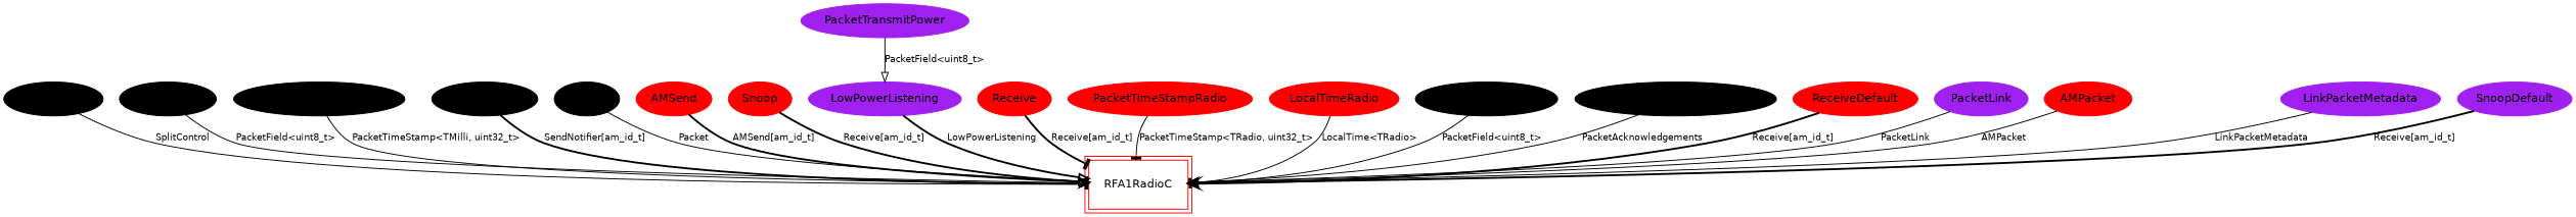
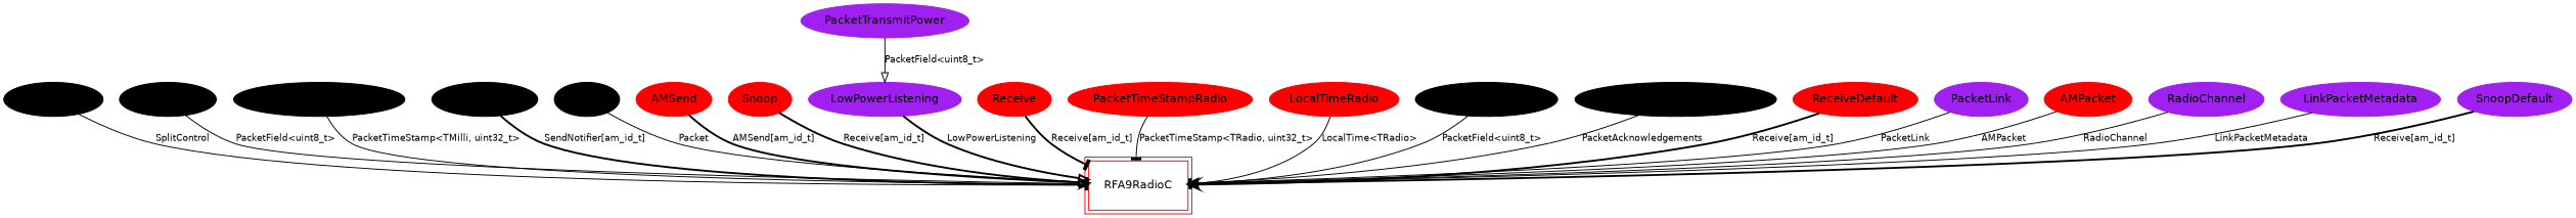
  digraph {
    fontname="DejaVu Sans"
    node [color=red fontname="DejaVu Sans" fontsize=12 shape=ellipse style=filled]
    edge [arrowhead=onormal fontname="DejaVu Sans" fontsize=10]
    n1 [color=black label=SplitControl]
-   RFA1RadioC [peripheries=2 shape=box style=""]
+   RFA1RadioC [peripheries=2 shape=box label=RFA9RadioC style=""]
    n3 [color=black label=PacketRSSI]
    n4 [color=black label=PacketTimeStampMilli]
    n5 [color=black label=SendNotifier]
    n6 [color=black label=Packet]
    n7 [label=AMSend]
    n8 [label=Snoop]
    n9 [color=purple label=PacketTransmitPower]
    n10 [color=purple label=LowPowerListening]
    n11 [label=Receive]
    n12 [label=PacketTimeStampRadio]
    n13 [label=LocalTimeRadio]
    n14 [color=black label=PacketLinkQuality]
    n15 [color=black label=PacketAcknowledgements]
    n16 [label=ReceiveDefault]
    n17 [color=purple label=PacketLink]
    n18 [label=AMPacket]
+   n19 [color=purple label=RadioChannel]
    n20 [color=purple label=LinkPacketMetadata]
    n21 [color=purple label=SnoopDefault]
    n1 -> RFA1RadioC [label=SplitControl]
    n3 -> RFA1RadioC [label="PacketField<uint8_t>"]
    n4 -> RFA1RadioC [arrowhead=vee label="PacketTimeStamp<TMilli, uint32_t>"]
    n5 -> RFA1RadioC [arrowhead=tee label="SendNotifier[am_id_t]" style=bold]
    n6 -> RFA1RadioC [arrowhead=tee label=Packet]
    n7 -> RFA1RadioC [label="AMSend[am_id_t]" style=bold]
    n8 -> RFA1RadioC [label="Receive[am_id_t]" style=bold]
    n9 -> n10 [label="PacketField<uint8_t>"]
    n10 -> RFA1RadioC [label=LowPowerListening style=bold]
    n11 -> RFA1RadioC [arrowhead=tee label="Receive[am_id_t]" style=bold]
    n12 -> RFA1RadioC [arrowhead=tee label="PacketTimeStamp<TRadio, uint32_t>"]
    n13 -> RFA1RadioC [label="LocalTime<TRadio>"]
    n14 -> RFA1RadioC [arrowhead=tee label="PacketField<uint8_t>"]
    n15 -> RFA1RadioC [arrowhead=vee label=PacketAcknowledgements]
    n16 -> RFA1RadioC [arrowhead=vee label="Receive[am_id_t]" style=bold]
    n17 -> RFA1RadioC [label=PacketLink]
    n18 -> RFA1RadioC [arrowhead=vee label=AMPacket]
+   n19 -> RFA1RadioC [arrowhead=tee label=RadioChannel]
    n20 -> RFA1RadioC [label=LinkPacketMetadata]
    n21 -> RFA1RadioC [label="Receive[am_id_t]" style=bold]
  }
